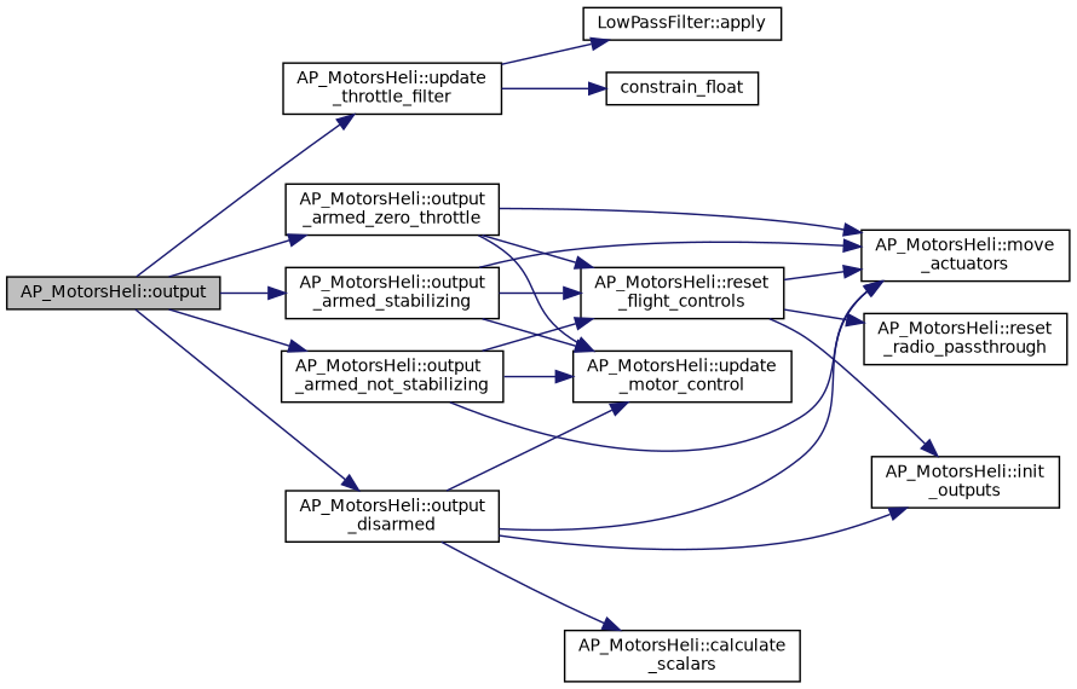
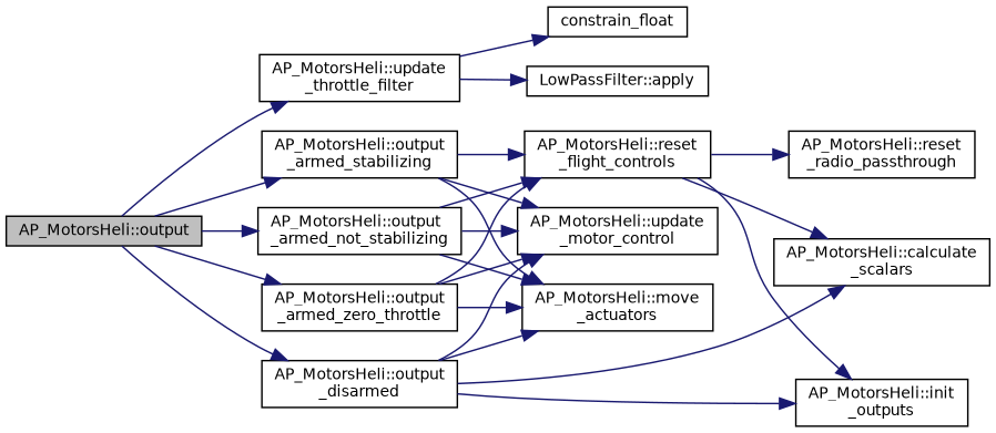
  digraph {
    rankdir=LR
    node [color=black fillcolor=white fontname=Helvetica fontsize=10 shape=record style=filled]
    edge [color=midnightblue fontname=Helvetica fontsize=10 labelfontname=Helvetica labelfontsize=10 style=solid]
    n1 [fillcolor=grey75 fontcolor=black height=0.2 label="AP_MotorsHeli::output" width=0.4]
    n2 [height=0.2 label="AP_MotorsHeli::update\l_throttle_filter" width=0.4]
    n3 [height=0.2 label="AP_MotorsHeli::output\l_armed_zero_throttle" width=0.4]
    n4 [height=0.2 label="AP_MotorsHeli::output\l_armed_stabilizing" width=0.4]
    n5 [height=0.2 label="AP_MotorsHeli::output\l_armed_not_stabilizing" width=0.4]
    n6 [height=0.2 label="AP_MotorsHeli::output\l_disarmed" width=0.4]
    n7 [height=0.2 label="LowPassFilter::apply" width=0.4]
    n8 [height=0.2 label=constrain_float width=0.4]
    n9 [height=0.2 label="AP_MotorsHeli::reset\l_flight_controls" width=0.4]
    n10 [height=0.2 label="AP_MotorsHeli::move\l_actuators" width=0.4]
    n11 [height=0.2 label="AP_MotorsHeli::update\l_motor_control" width=0.4]
    n12 [height=0.2 label="AP_MotorsHeli::init\l_outputs" width=0.4]
    n13 [height=0.2 label="AP_MotorsHeli::calculate\l_scalars" width=0.4]
    n14 [height=0.2 label="AP_MotorsHeli::reset\l_radio_passthrough" width=0.4]
    n1 -> n2
    n1 -> n3
    n1 -> n4
    n1 -> n5
    n1 -> n6
    n2 -> n7
    n2 -> n8
    n3 -> n9
    n3 -> n10
    n3 -> n11
    n4 -> n9
    n4 -> n10
    n4 -> n11
    n5 -> n9
    n5 -> n10
    n5 -> n11
    n6 -> n10
    n6 -> n11
    n6 -> n12
    n6 -> n13
    n9 -> n12
-   n9 -> n10
+   n9 -> n13
    n9 -> n14
  }
